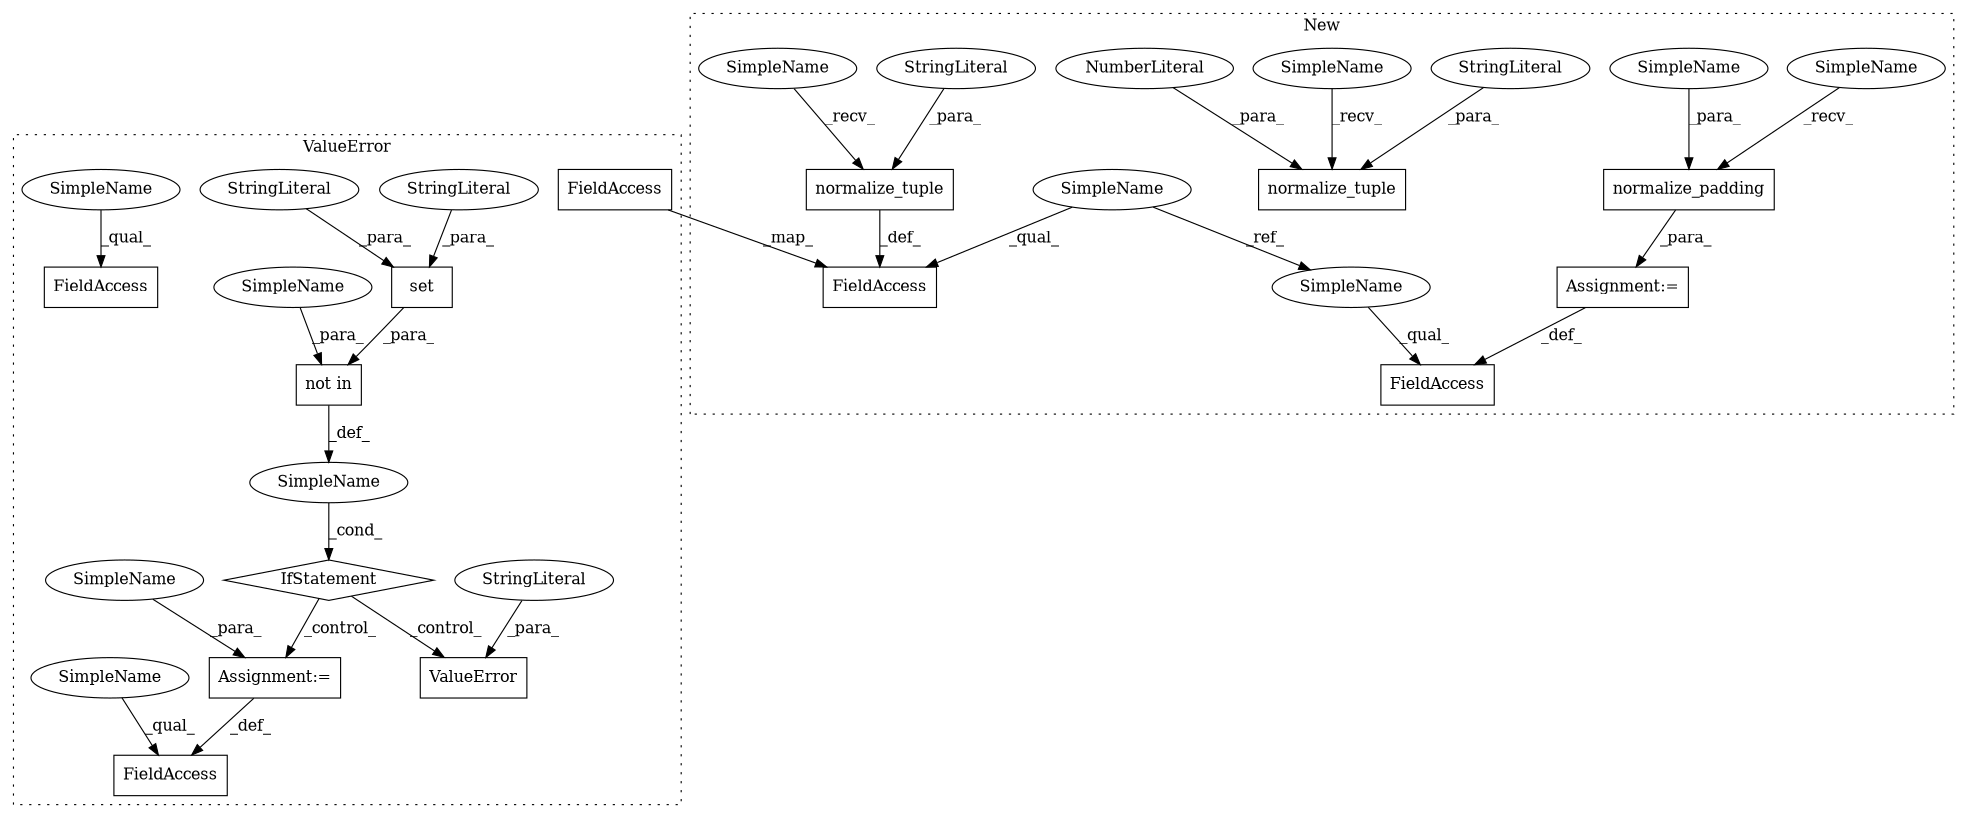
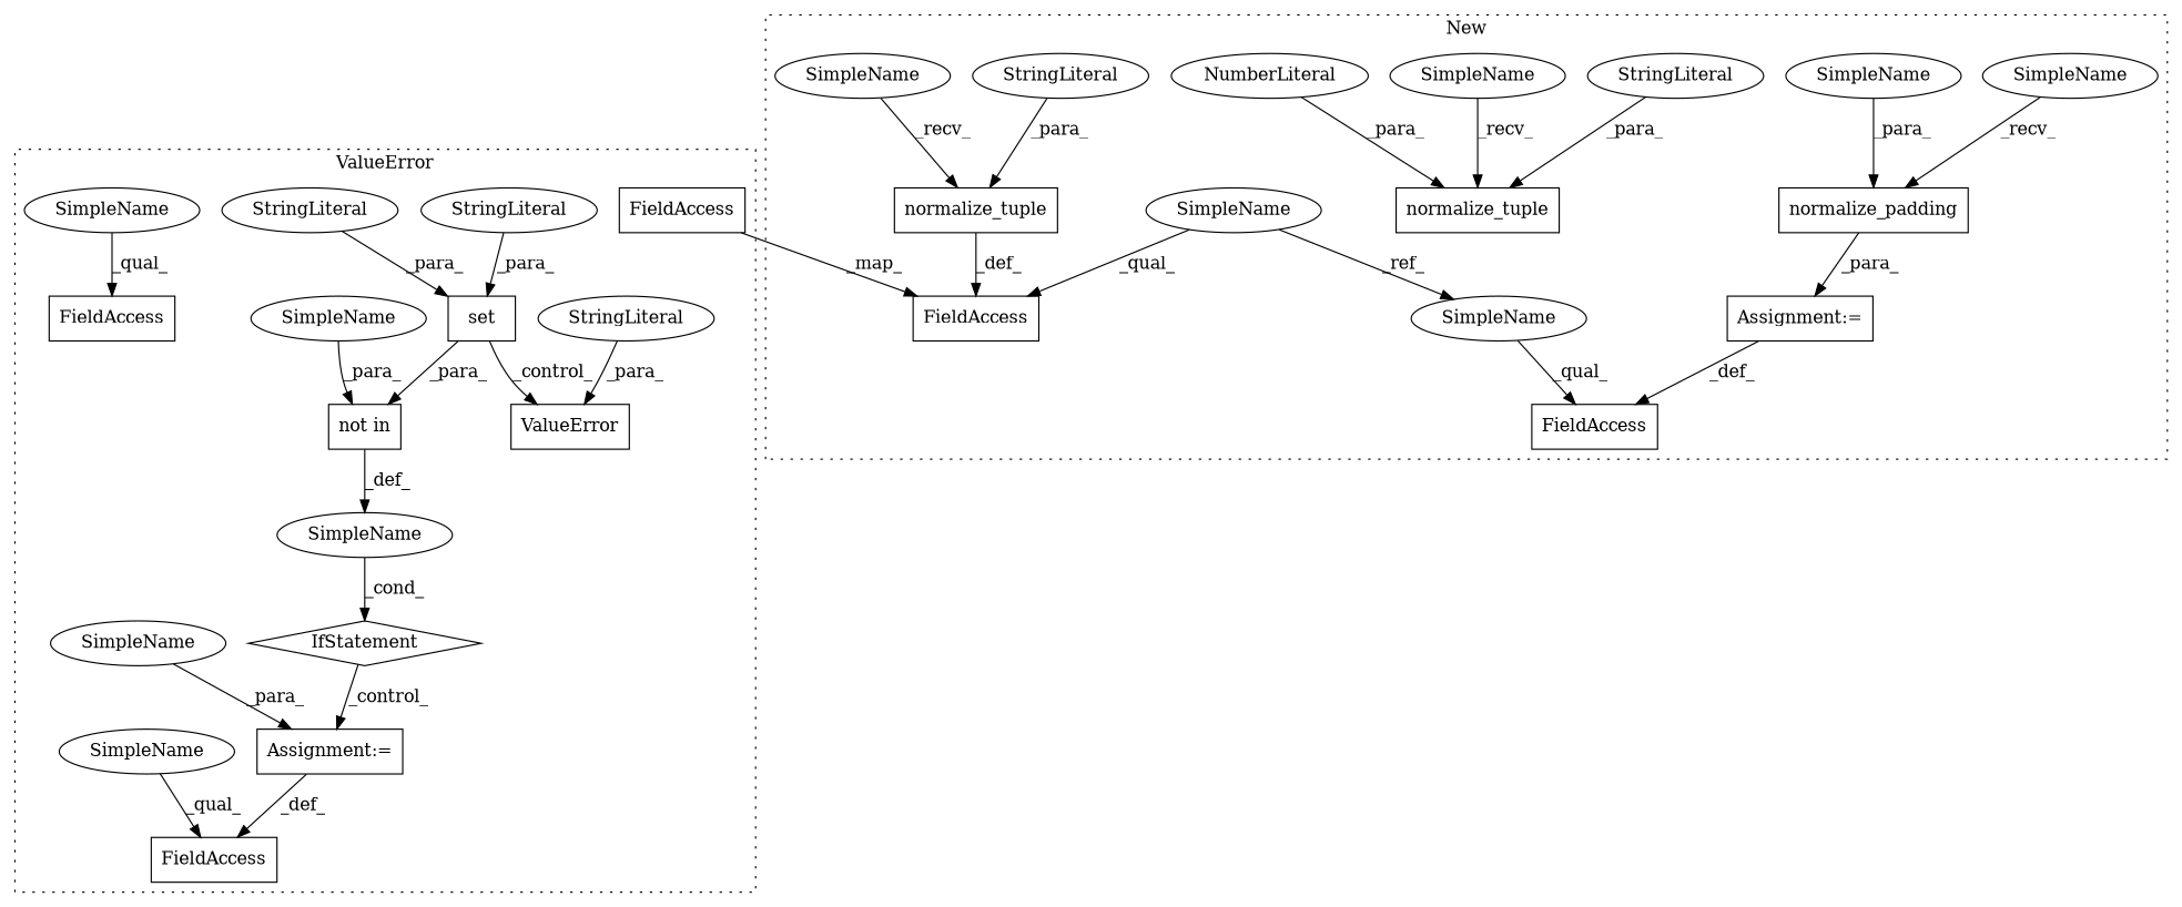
  digraph {
    node [a=42 l=4 s=3179 shape=ellipse]
    n1 [a=32 l="4,1" label=set s="3198,3216" shape=box]
    n2 [a=45 l=6 label=StringLiteral s=3210]
    n3 [a=45 l=7 label=StringLiteral s=3202]
    n4 [a=108 l=38 label="not in" shape=box]
    n5 [a=7 l=1 label="Assignment:=" s=3314 shape=box]
    n6 [label=SimpleName l="" s=""]
    n7 [a=22 l=16 label=FieldAccess s=3298 shape=box]
    n8 [a=22 l=12 label=FieldAccess s=3138 shape=box]
    n9 [a=22 l=14 label=FieldAccess s=3038 shape=box]
    n10 [a=25 l="8,2" label=IfStatement s="3171,3217" shape=diamond]
    n11 [a=32 l="11,1" label=ValueError s="3412,3490" shape=box]
    n12 [a=45 l=67 label=StringLiteral s=3423]
    n13 [l=11 label=SimpleName]
    n14 [l=11 label=SimpleName s=3315]
    n15 [label=SimpleName s=3298]
    n16 [label=SimpleName s=3038]
    n17 [a=32 l="18,1" label=normalize_padding s="3079,3104" shape=box]
    n18 [a=32 l="16,1" label=normalize_tuple s="2941,2980" shape=box]
    n19 [a=34 l=1 label=NumberLiteral s=2967]
    n20 [a=32 l="16,1" label=normalize_tuple s="3011,3048" shape=box]
    n21 [a=45 l=11 label=StringLiteral s=2969]
    n22 [a=45 l=9 label=StringLiteral s=3039]
    n23 [a=22 l=12 label=FieldAccess s=3055 shape=box]
    n24 [label=SimpleName s=2635]
    n25 [a=22 l=12 label=FieldAccess s=2987 shape=box]
    n26 [a=7 l=1 label="Assignment:=" s=3067 shape=box]
    n27 [l=7 label=SimpleName s=3097]
    n28 [l=10 label=SimpleName s=3068]
    n29 [l=10 label=SimpleName s=2930]
    n30 [l=10 label=SimpleName s=3000]
    n31 [label=SimpleName s=3055]
    subgraph cluster_1 {
      label=ValueError
      style=dotted
      n1
      n2
      n3
      n4
      n5
      n6
      n7
      n8
      n9
      n10
      n11
      n12
      n13
      n14
      n15
      n16
    }
    subgraph cluster_2 {
      label=New
      style=dotted
      n17
      n18
      n19
      n20
      n21
      n22
      n23
      n24
      n25
      n26
      n27
      n28
      n29
      n30
      n31
    }
    n1 -> n4 [label=_para_]
    n2 -> n1 [label=_para_]
    n3 -> n1 [label=_para_]
    n4 -> n6 [label=_def_]
    n5 -> n7 [label=_def_]
    n6 -> n10 [label=_cond_]
    n8 -> n25 [label=_map_]
    n10 -> n5 [label=_control_]
-   n10 -> n11 [label=_control_]
+   n1 -> n11 [label=_control_]
    n12 -> n11 [label=_para_]
    n13 -> n4 [label=_para_]
    n14 -> n5 [label=_para_]
    n15 -> n7 [label=_qual_]
    n16 -> n9 [label=_qual_]
    n17 -> n26 [label=_para_]
    n19 -> n18 [label=_para_]
    n20 -> n25 [label=_def_]
    n21 -> n18 [label=_para_]
    n22 -> n20 [label=_para_]
    n24 -> n25 [label=_qual_]
    n24 -> n31 [label=_ref_]
    n26 -> n23 [label=_def_]
    n27 -> n17 [label=_para_]
    n28 -> n17 [label=_recv_]
    n29 -> n18 [label=_recv_]
    n30 -> n20 [label=_recv_]
    n31 -> n23 [label=_qual_]
  }
